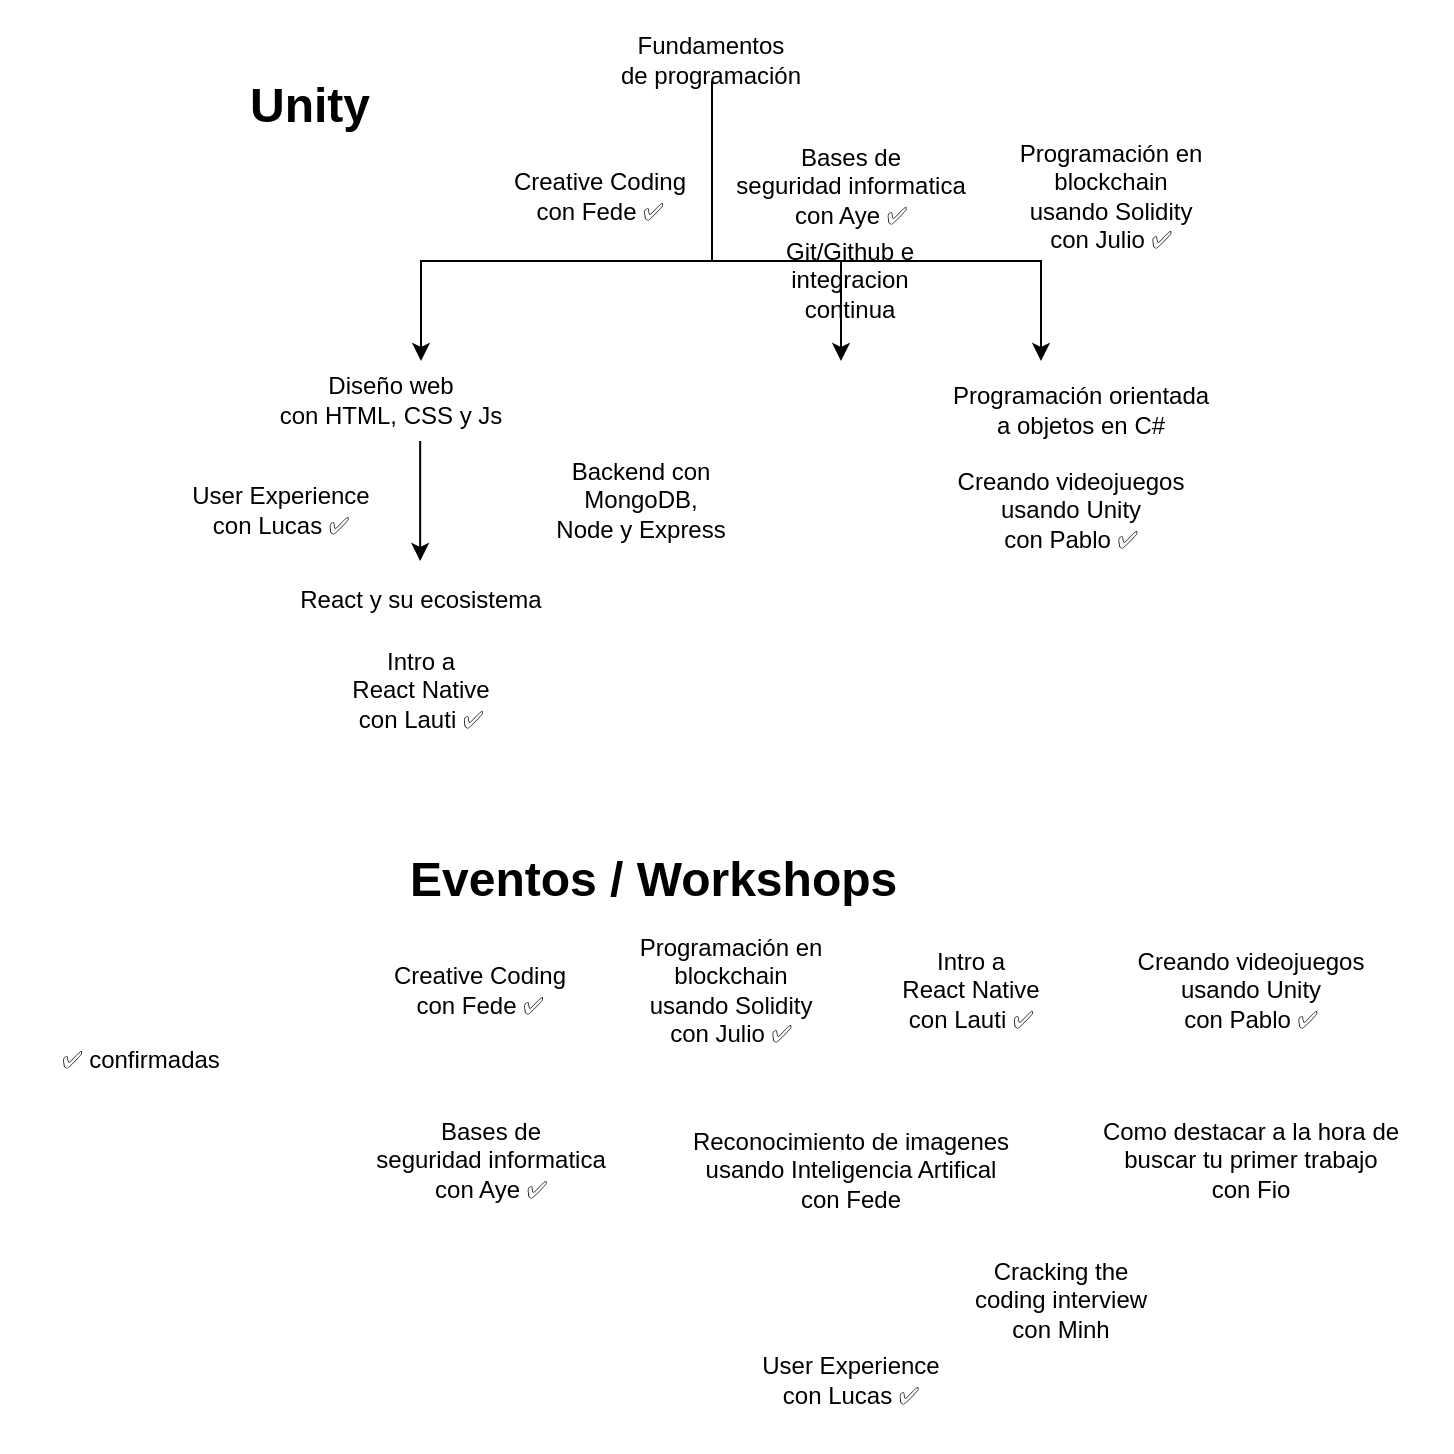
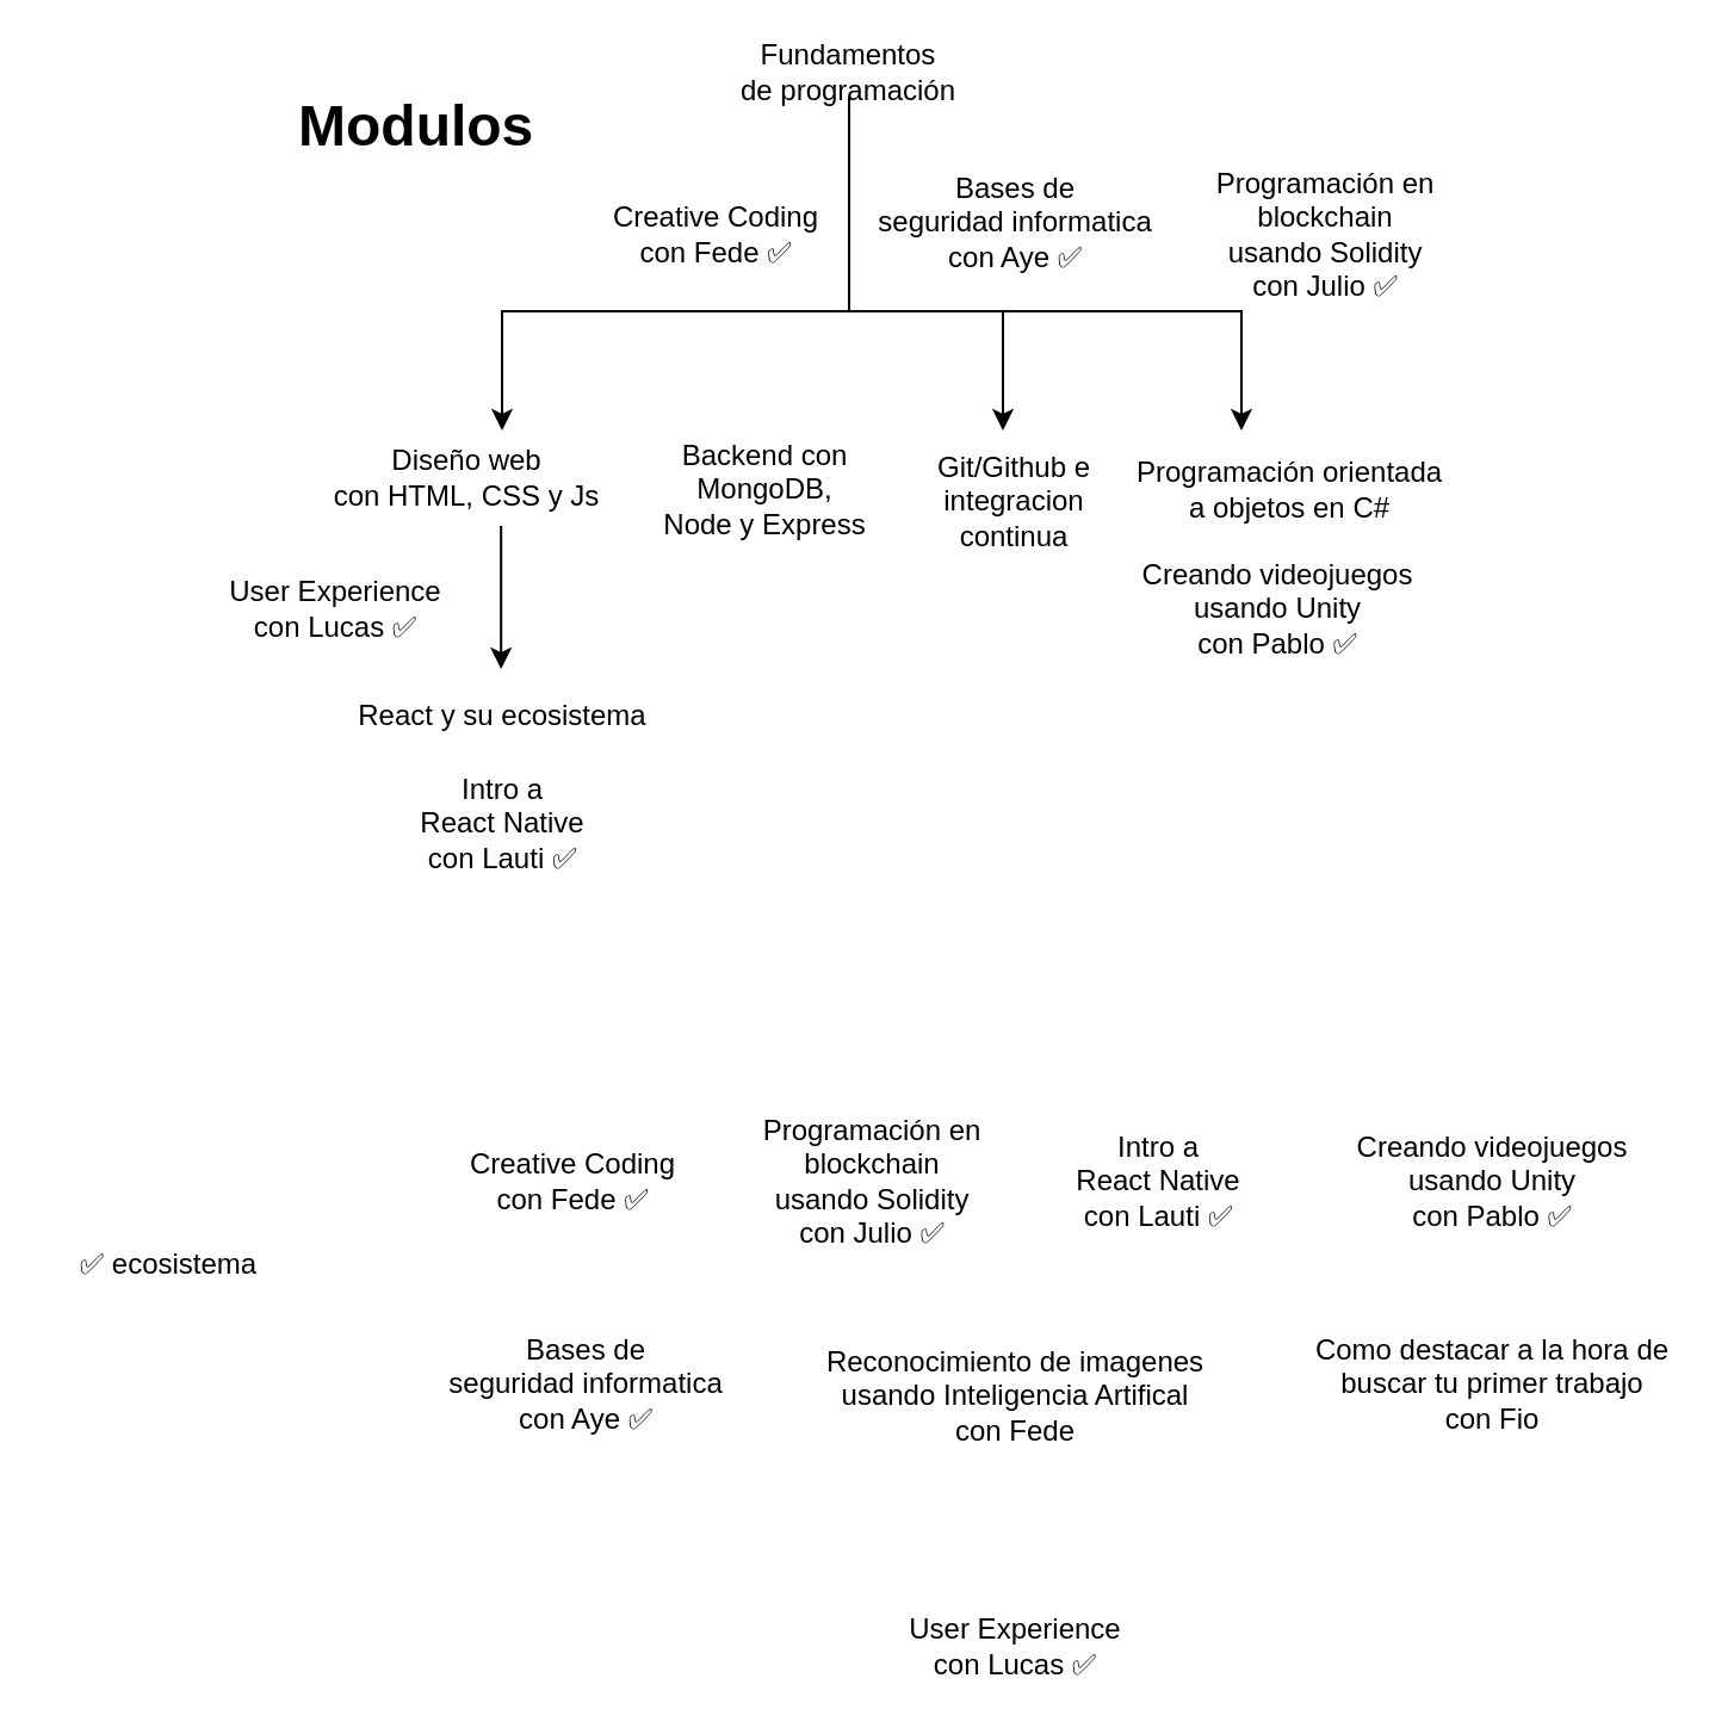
  <mxCell id="0" />
  <mxCell id="1" parent="0" />
  <mxCell id="2" style="edgeStyle=orthogonalEdgeStyle;rounded=0;orthogonalLoop=1;jettySize=auto;html=1;exitX=0.5;exitY=1;exitDx=0;exitDy=0;" edge="1" parent="1" source="5"><mxGeometry relative="1" as="geometry"><mxPoint x="420" y="180" as="targetPoint" /><Array as="points"><mxPoint x="356" y="130" /><mxPoint x="420" y="130" /></Array></mxGeometry></mxCell>
  <mxCell id="3" style="edgeStyle=orthogonalEdgeStyle;rounded=0;orthogonalLoop=1;jettySize=auto;html=1;exitX=0.5;exitY=1;exitDx=0;exitDy=0;" edge="1" parent="1" source="5"><mxGeometry relative="1" as="geometry"><mxPoint x="520" y="180" as="targetPoint" /><Array as="points"><mxPoint x="356" y="130" /><mxPoint x="520" y="130" /></Array></mxGeometry></mxCell>
  <mxCell id="4" style="edgeStyle=orthogonalEdgeStyle;rounded=0;orthogonalLoop=1;jettySize=auto;html=1;exitX=0.5;exitY=1;exitDx=0;exitDy=0;" edge="1" parent="1" source="5"><mxGeometry relative="1" as="geometry"><mxPoint x="210" y="180" as="targetPoint" /><Array as="points"><mxPoint x="356" y="130" /><mxPoint x="210" y="130" /></Array></mxGeometry></mxCell>
  <mxCell id="5" value="Fundamentos&lt;br&gt;de programación" style="text;html=1;strokeColor=none;fillColor=none;align=center;verticalAlign=middle;whiteSpace=wrap;rounded=0;shadow=0;" vertex="1" parent="1"><mxGeometry x="303" y="20" width="105" height="20" as="geometry" /></mxCell>
- <mxCell id="6" value="Backend con&lt;br&gt;MongoDB,&lt;br&gt;Node y Express" style="text;html=1;align=center;verticalAlign=middle;resizable=0;points=[];autosize=1;" vertex="1" parent="1"><mxGeometry x="270" y="225" width="100" height="50" as="geometry" /></mxCell>
+ <mxCell id="6" value="Backend con&lt;br&gt;MongoDB,&lt;br&gt;Node y Express" style="text;html=1;align=center;verticalAlign=middle;resizable=0;points=[];autosize=1;" vertex="1" parent="1"><mxGeometry x="270" y="180" width="100" height="50" as="geometry" /></mxCell>
  <mxCell id="7" value="React y su ecosistema" style="text;html=1;align=center;verticalAlign=middle;resizable=0;points=[];autosize=1;" vertex="1" parent="1"><mxGeometry x="140" y="290" width="140" height="20" as="geometry" /></mxCell>
  <mxCell id="8" style="edgeStyle=orthogonalEdgeStyle;rounded=0;orthogonalLoop=1;jettySize=auto;html=1;" edge="1" parent="1"><mxGeometry relative="1" as="geometry"><mxPoint x="209.58" y="280" as="targetPoint" /><mxPoint x="209.58" y="220" as="sourcePoint" /></mxGeometry></mxCell>
  <mxCell id="9" value="Diseño web&lt;br&gt;con HTML, CSS y Js" style="text;html=1;align=center;verticalAlign=middle;resizable=0;points=[];autosize=1;" vertex="1" parent="1"><mxGeometry x="130" y="185" width="130" height="30" as="geometry" /></mxCell>
- <mxCell id="10" value="Git/Github e integracion continua" style="text;html=1;strokeColor=none;fillColor=none;align=center;verticalAlign=middle;whiteSpace=wrap;rounded=0;" vertex="1" parent="1"><mxGeometry x="380" y="130" width="90" height="20" as="geometry" /></mxCell>
+ <mxCell id="10" value="Git/Github e integracion continua" style="text;html=1;strokeColor=none;fillColor=none;align=center;verticalAlign=middle;whiteSpace=wrap;rounded=0;" vertex="1" parent="1"><mxGeometry x="380" y="200" width="90" height="20" as="geometry" /></mxCell>
  <mxCell id="11" value="Programación orientada&lt;br&gt;a objetos en C#" style="text;html=1;align=center;verticalAlign=middle;resizable=0;points=[];autosize=1;" vertex="1" parent="1"><mxGeometry x="470" y="190" width="140" height="30" as="geometry" /></mxCell>
- <mxCell id="12" value="&lt;h1&gt;&lt;span&gt;Unity&lt;/span&gt;&lt;/h1&gt;&lt;h1&gt;&lt;br&gt;&lt;/h1&gt;" style="text;html=1;strokeColor=none;fillColor=none;spacing=5;spacingTop=-20;whiteSpace=wrap;overflow=hidden;rounded=0;" vertex="1" parent="1"><mxGeometry x="120" y="32.5" width="115" height="35" as="geometry" /></mxCell>
- <mxCell id="13" value="&lt;h1&gt;Eventos / Workshops&lt;/h1&gt;&lt;p&gt;&lt;br&gt;&lt;/p&gt;" style="text;html=1;strokeColor=none;fillColor=none;spacing=5;spacingTop=-20;whiteSpace=wrap;overflow=hidden;rounded=0;" vertex="1" parent="1"><mxGeometry x="200" y="420" width="257" height="40" as="geometry" /></mxCell>
+ <mxCell id="12" value="&lt;h1&gt;&lt;span&gt;Modulos&lt;/span&gt;&lt;/h1&gt;&lt;h1&gt;&lt;br&gt;&lt;/h1&gt;" style="text;html=1;strokeColor=none;fillColor=none;spacing=5;spacingTop=-20;whiteSpace=wrap;overflow=hidden;rounded=0;" vertex="1" parent="1"><mxGeometry x="120" y="32.5" width="115" height="35" as="geometry" /></mxCell>
  <mxCell id="14" value="Creative Coding&lt;br&gt;con Fede ✅" style="text;html=1;strokeColor=none;fillColor=none;align=center;verticalAlign=middle;whiteSpace=wrap;rounded=0;" vertex="1" parent="1"><mxGeometry x="195" y="487.5" width="90" height="15" as="geometry" /></mxCell>
  <mxCell id="15" value="Programación en&lt;br&gt;blockchain&lt;br&gt;usando Solidity&lt;br&gt;con Julio&amp;nbsp;&lt;span&gt;✅&lt;/span&gt;" style="text;html=1;align=center;verticalAlign=middle;resizable=0;points=[];autosize=1;strokeColor=none;" vertex="1" parent="1"><mxGeometry x="310" y="465" width="110" height="60" as="geometry" /></mxCell>
  <mxCell id="16" value="Intro a&lt;br&gt;React Native&lt;br&gt;con Lauti&amp;nbsp;&lt;span&gt;✅&lt;/span&gt;" style="text;html=1;align=center;verticalAlign=middle;resizable=0;points=[];autosize=1;strokeColor=none;" vertex="1" parent="1"><mxGeometry x="445" y="470" width="80" height="50" as="geometry" /></mxCell>
  <mxCell id="17" value="Creando videojuegos&lt;br&gt;usando Unity&lt;br&gt;con Pablo&amp;nbsp;&lt;span&gt;✅&lt;/span&gt;" style="text;html=1;align=center;verticalAlign=middle;resizable=0;points=[];autosize=1;strokeColor=none;" vertex="1" parent="1"><mxGeometry x="560" y="470" width="130" height="50" as="geometry" /></mxCell>
  <mxCell id="18" value="Bases de &lt;br&gt;seguridad informatica&lt;br&gt;con Aye&amp;nbsp;&lt;span&gt;✅&lt;/span&gt;" style="text;html=1;align=center;verticalAlign=middle;resizable=0;points=[];autosize=1;strokeColor=none;" vertex="1" parent="1"><mxGeometry x="360" y="67.5" width="130" height="50" as="geometry" /></mxCell>
  <mxCell id="19" value="Reconocimiento de imagenes&lt;br&gt;usando Inteligencia Artifical&lt;br&gt;con Fede" style="text;html=1;align=center;verticalAlign=middle;resizable=0;points=[];autosize=1;strokeColor=none;" vertex="1" parent="1"><mxGeometry x="340" y="560" width="170" height="50" as="geometry" /></mxCell>
  <mxCell id="20" value="Como destacar a la hora de&lt;br&gt;buscar tu primer trabajo&lt;br&gt;con Fio" style="text;html=1;align=center;verticalAlign=middle;resizable=0;points=[];autosize=1;strokeColor=none;" vertex="1" parent="1"><mxGeometry x="545" y="555" width="160" height="50" as="geometry" /></mxCell>
- <mxCell id="21" value="Cracking the&lt;br&gt;coding interview&lt;br&gt;con Minh" style="text;html=1;align=center;verticalAlign=middle;resizable=0;points=[];autosize=1;strokeColor=none;" vertex="1" parent="1"><mxGeometry x="480" y="625" width="100" height="50" as="geometry" /></mxCell>
- <mxCell id="22" value="&lt;span&gt;✅ confirmadas&lt;/span&gt;" style="text;html=1;align=center;verticalAlign=middle;resizable=0;points=[];autosize=1;strokeColor=none;" vertex="1" parent="1"><mxGeometry x="20" y="520" width="100" height="20" as="geometry" /></mxCell>
+ <mxCell id="22" value="&lt;span&gt;✅ ecosistema&lt;/span&gt;" style="text;html=1;align=center;verticalAlign=middle;resizable=0;points=[];autosize=1;strokeColor=none;" vertex="1" parent="1"><mxGeometry x="20" y="520" width="100" height="20" as="geometry" /></mxCell>
  <mxCell id="23" value="User Experience&lt;br&gt;con Lucas ✅" style="text;html=1;align=center;verticalAlign=middle;resizable=0;points=[];autosize=1;strokeColor=none;" vertex="1" parent="1"><mxGeometry x="375" y="675" width="100" height="30" as="geometry" /></mxCell>
  <mxCell id="24" value="Creative Coding&lt;br&gt;con Fede ✅" style="text;html=1;strokeColor=none;fillColor=none;align=center;verticalAlign=middle;whiteSpace=wrap;rounded=0;" vertex="1" parent="1"><mxGeometry x="255" y="90" width="90" height="15" as="geometry" /></mxCell>
  <mxCell id="25" value="Bases de &lt;br&gt;seguridad informatica&lt;br&gt;con Aye&amp;nbsp;&lt;span&gt;✅&lt;/span&gt;" style="text;html=1;align=center;verticalAlign=middle;resizable=0;points=[];autosize=1;strokeColor=none;" vertex="1" parent="1"><mxGeometry x="180" y="555" width="130" height="50" as="geometry" /></mxCell>
  <mxCell id="26" value="Programación en&lt;br&gt;blockchain&lt;br&gt;usando Solidity&lt;br&gt;con Julio&amp;nbsp;&lt;span&gt;✅&lt;/span&gt;" style="text;html=1;align=center;verticalAlign=middle;resizable=0;points=[];autosize=1;strokeColor=none;" vertex="1" parent="1"><mxGeometry x="500" y="67.5" width="110" height="60" as="geometry" /></mxCell>
  <mxCell id="27" value="Intro a&lt;br&gt;React Native&lt;br&gt;con Lauti&amp;nbsp;&lt;span&gt;✅&lt;/span&gt;" style="text;html=1;align=center;verticalAlign=middle;resizable=0;points=[];autosize=1;strokeColor=none;" vertex="1" parent="1"><mxGeometry x="170" y="320" width="80" height="50" as="geometry" /></mxCell>
  <mxCell id="28" value="Creando videojuegos&lt;br&gt;usando Unity&lt;br&gt;con Pablo&amp;nbsp;&lt;span&gt;✅&lt;/span&gt;" style="text;html=1;align=center;verticalAlign=middle;resizable=0;points=[];autosize=1;strokeColor=none;" vertex="1" parent="1"><mxGeometry x="470" y="230" width="130" height="50" as="geometry" /></mxCell>
  <mxCell id="29" value="User Experience&lt;br&gt;con Lucas ✅" style="text;html=1;align=center;verticalAlign=middle;resizable=0;points=[];autosize=1;strokeColor=none;" vertex="1" parent="1"><mxGeometry x="90" y="240" width="100" height="30" as="geometry" /></mxCell>
